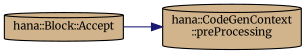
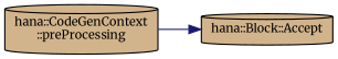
  digraph {
    rankdir=LR
    fontname=Merriweather
    node [color=black fillcolor=tan fontname=Merriweather fontsize=10 shape=cylinder style=filled]
    n1 [fontcolor=black height=0.2 label="hana::CodeGenContext\l::preProcessing" width=0.4]
    n2 [height=0.2 label="hana::Block::Accept" width=0.4]
-   n2 -> n1 [color=midnightblue fontname=Merriweather fontsize=10 labelfontname=Helvetica labelfontsize=10 style=solid]
+   n1 -> n2 [color=midnightblue fontname=Merriweather fontsize=10 labelfontname=Helvetica labelfontsize=10 style=solid]
  }
